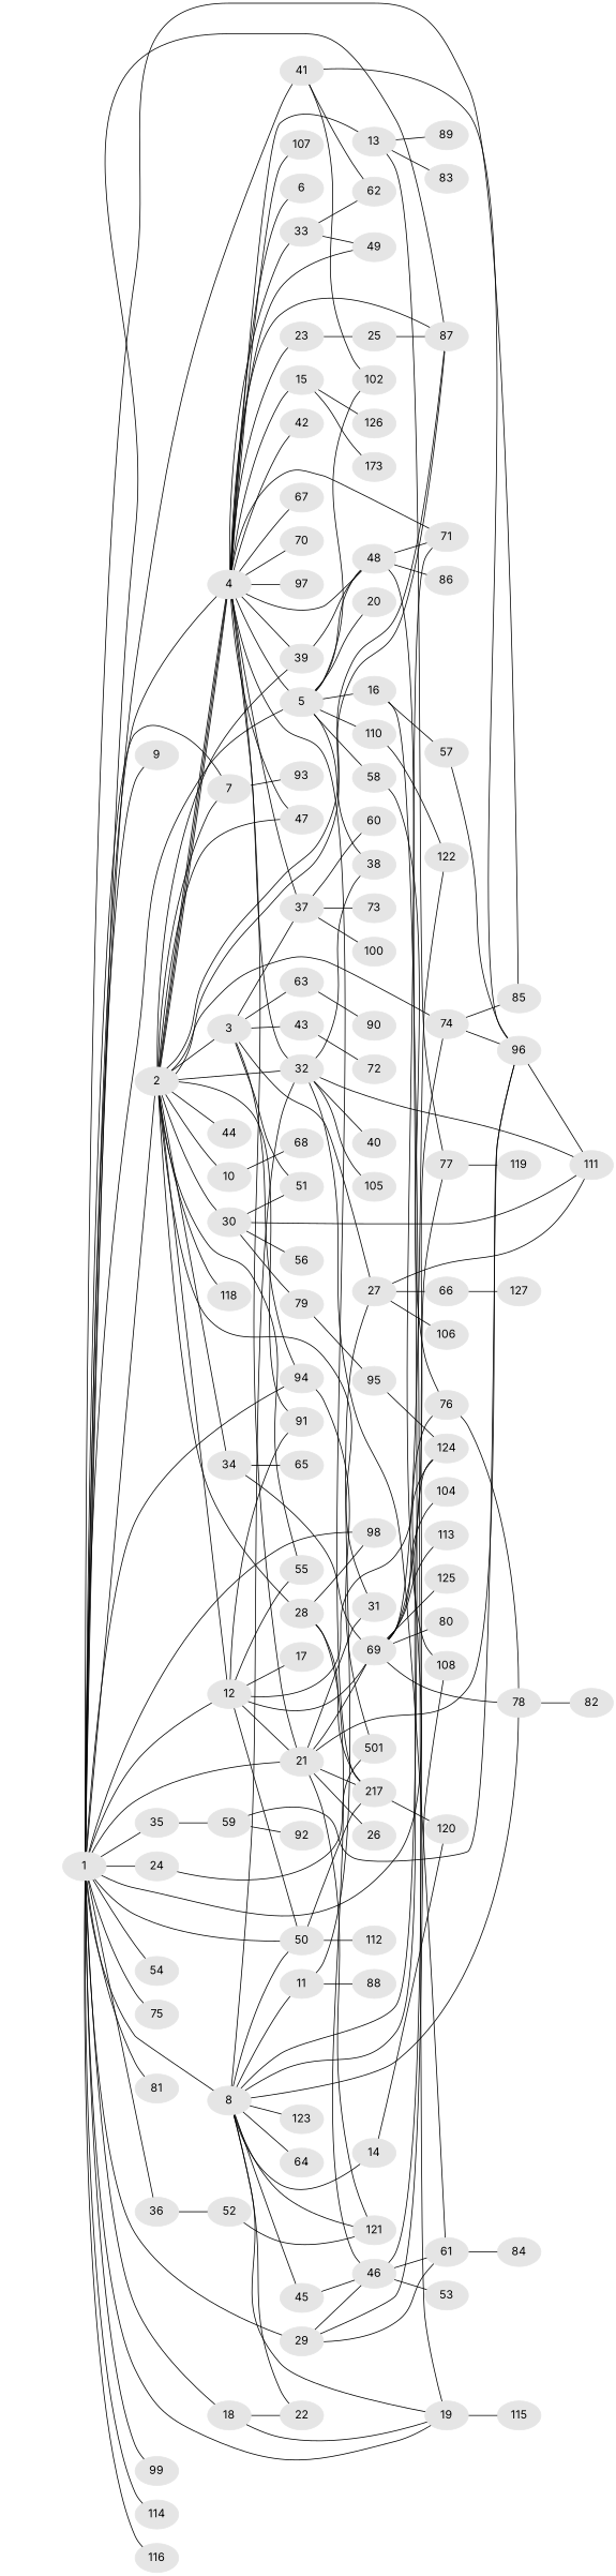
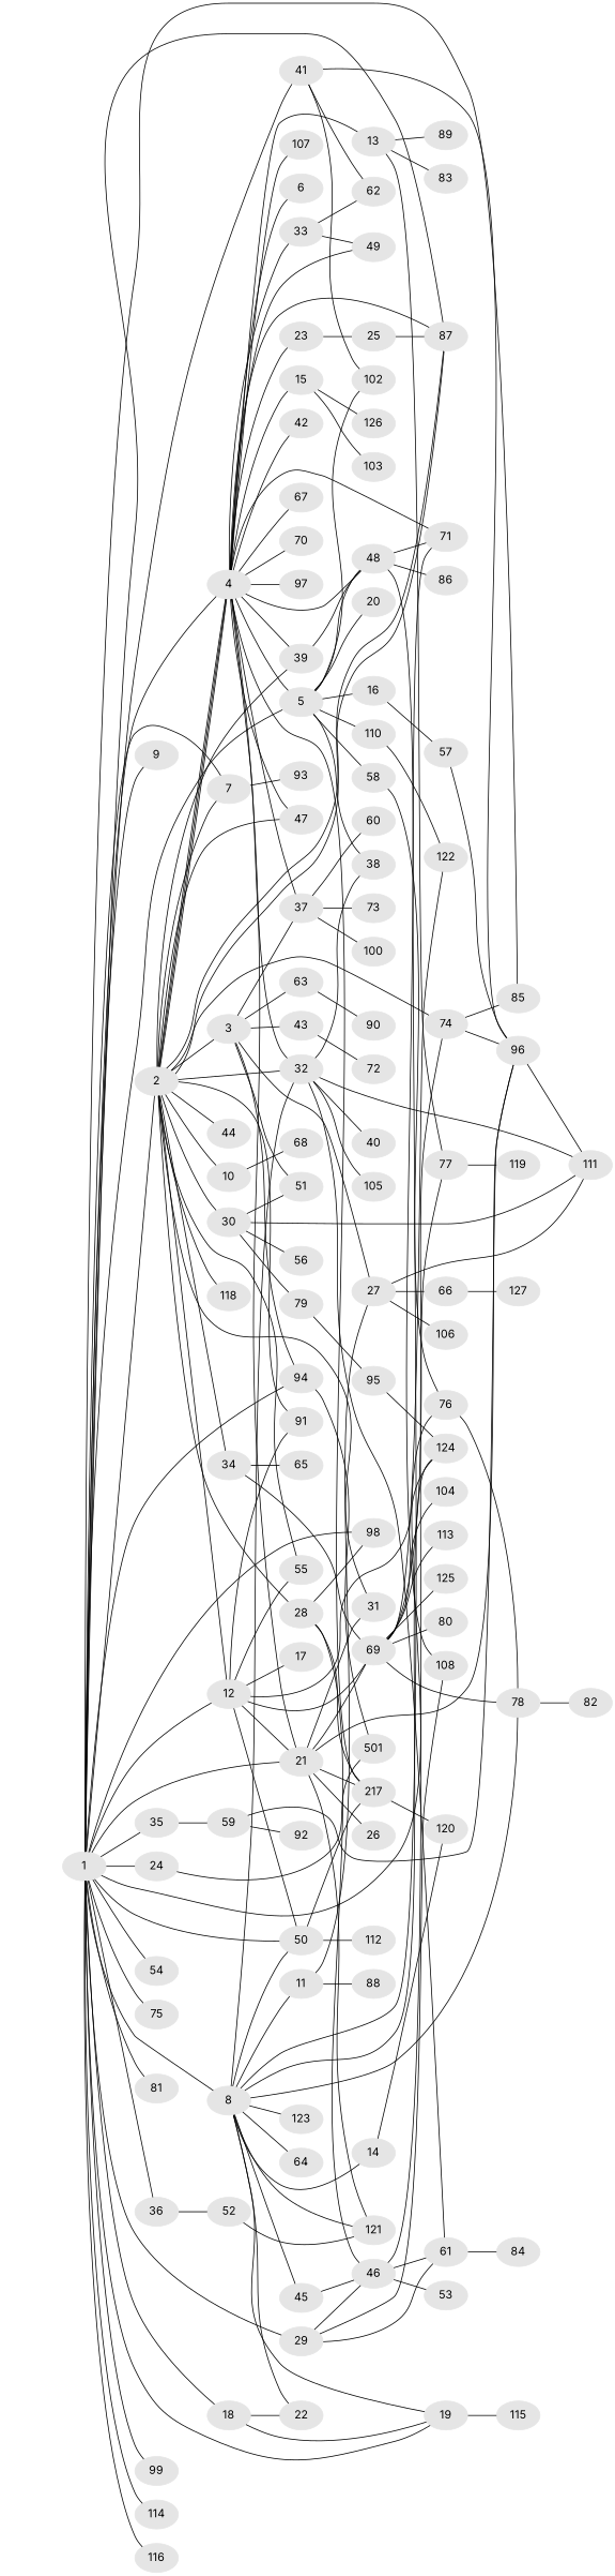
  graph {
    fontname=Inter
    rankdir=LR
    node [color=gray90 fontname=Inter style=filled]
    edge [fontname=Inter]
    1
    2
    4
    5
    7
    8
    9
    12
    18
    19
    21
    24
    29
    35
    36
    41
    50
    54
    75
    76
    81
    85
    87
    94
    98
    99
    114
    116
    3
    10
    28
    30
    31
    32
    34
    39
    44
    47
    55
    74
    91
    118
    37
    6
    13
    15
    23
    33
    42
    48
    49
    67
    70
    71
    97
    107
    n57 [label=217]
    16
    20
    38
    58
    102
    110
    93
    11
    14
    22
    45
    64
    78
    121
    123
    124
    17
    69
    115
    26
    96
    n79 [label=501]
    46
    61
    108
    59
    52
    62
    112
    27
    43
    51
    63
    68
    111
    56
    79
    40
    105
    65
    66
    106
    60
    73
    100
    72
    90
    77
    83
    89
-   103 [label=173]
+   103
    126
    25
    86
    120
    57
    122
    88
    82
    80
    104
    113
    125
    119
    127
    53
    84
    95
    92
    1 -- 2
    1 -- 4
    1 -- 5
    1 -- 7
    1 -- 8
    1 -- 9
    1 -- 12
    1 -- 18
    1 -- 19
    1 -- 21
    1 -- 24
    1 -- 29
    1 -- 35
    1 -- 36
    1 -- 41
    1 -- 50
    1 -- 54
    1 -- 75
    1 -- 76
    1 -- 81
    1 -- 85
    1 -- 87
    1 -- 94
    1 -- 98
    1 -- 99
    1 -- 114
    1 -- 116
    2 -- 4
    2 -- 4
    2 -- 4
    2 -- 7
    2 -- 12
    2 -- 87
    2 -- 87
    2 -- 3
    2 -- 10
    2 -- 28
    2 -- 30
    2 -- 31
    2 -- 32
    2 -- 34
    2 -- 39
    2 -- 44
    2 -- 47
    2 -- 55
    2 -- 74
    2 -- 91
    2 -- 118
    4 -- 5
    4 -- 21
    4 -- 87
    4 -- 32
    4 -- 39
    4 -- 47
    4 -- 37
    4 -- 6
    4 -- 13
    4 -- 15
    4 -- 23
    4 -- 33
    4 -- 42
    4 -- 48
    4 -- 49
    4 -- 67
    4 -- 70
    4 -- 71
    4 -- 97
    4 -- 107
    4 -- n57
    5 -- 48
    5 -- 16
    5 -- 20
    5 -- 38
    5 -- 58
    5 -- 102
    5 -- 110
    7 -- 93
    8 -- 19
    8 -- 50
    8 -- 32
    8 -- 71
    8 -- 11
    8 -- 14
    8 -- 22
    8 -- 45
    8 -- 64
    8 -- 78
    8 -- 121
    8 -- 123
    8 -- 124
    12 -- 21
    12 -- 50
    12 -- 55
    12 -- 91
    12 -- 124
    12 -- 17
    12 -- 69
    18 -- 19
    18 -- 22
    19 -- 115
    21 -- 31
    21 -- n57
    21 -- 121
    21 -- 69
    21 -- 26
    21 -- 96
    24 -- n79
    29 -- 46
    29 -- 61
    29 -- 108
    35 -- 59
    36 -- 52
    41 -- 102
    41 -- 96
    41 -- 62
    50 -- n57
    50 -- 112
    76 -- 78
    94 -- n79
    3 -- 94
    3 -- 37
    3 -- 27
    3 -- 43
    3 -- 51
    3 -- 63
    10 -- 68
    28 -- 98
    28 -- n57
    28 -- 46
    30 -- 51
    30 -- 111
    30 -- 56
    30 -- 79
    32 -- 38
    32 -- 61
    32 -- 111
    32 -- 40
    32 -- 105
    34 -- 69
    34 -- 65
    39 -- 48
    74 -- 85
    74 -- 96
    37 -- 60
    37 -- 73
    37 -- 100
    13 -- 77
    13 -- 83
    13 -- 89
    15 -- 103
    15 -- 126
    23 -- 25
    33 -- 49
    33 -- 62
    48 -- 71
    48 -- 108
    48 -- 86
    n57 -- 120
-   16 -- 19
    16 -- 57
    58 -- 76
    110 -- 122
    11 -- 27
    11 -- 88
    14 -- 120
    45 -- 46
    78 -- 82
    69 -- 74
    69 -- 78
    69 -- 122
    69 -- 80
    69 -- 104
    69 -- 113
    69 -- 125
    96 -- 111
    46 -- 61
    46 -- 77
    46 -- 53
    61 -- 84
    59 -- 96
    59 -- 92
    52 -- 121
    27 -- 111
    27 -- 66
    27 -- 106
    43 -- 72
    63 -- 90
    79 -- 95
    66 -- 127
    77 -- 119
    25 -- 87
    57 -- 96
    95 -- 124
  }
